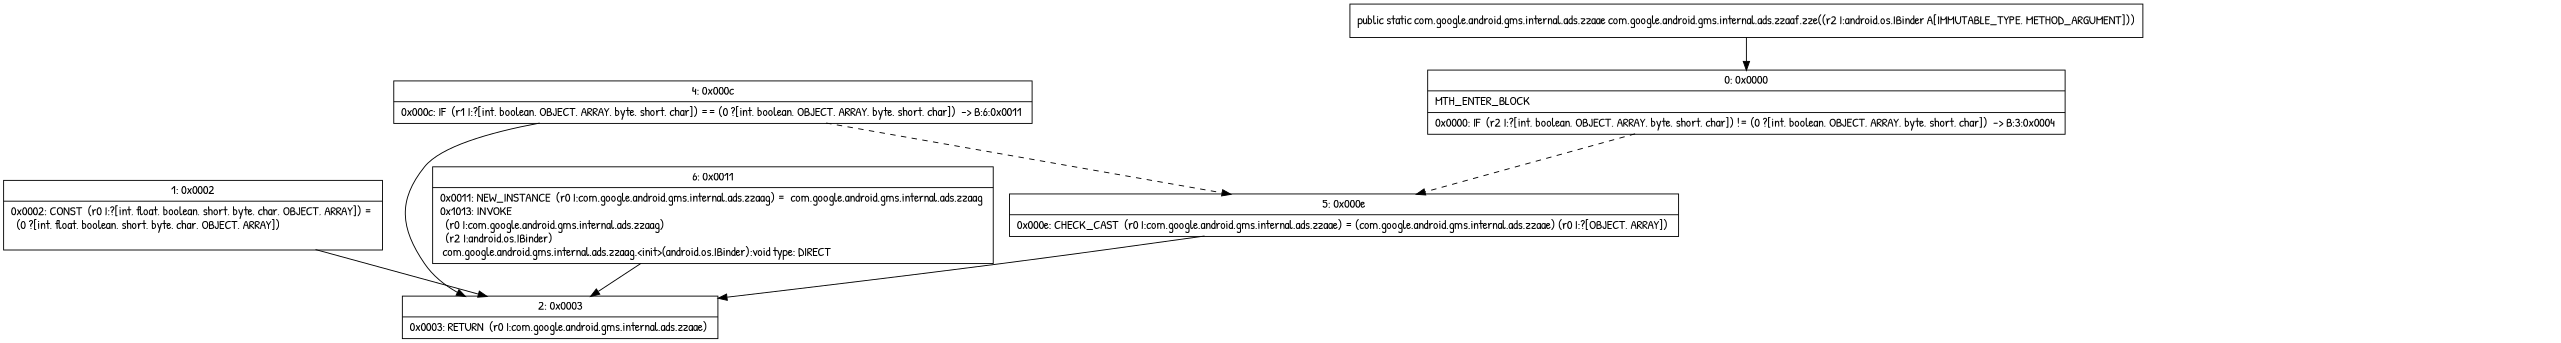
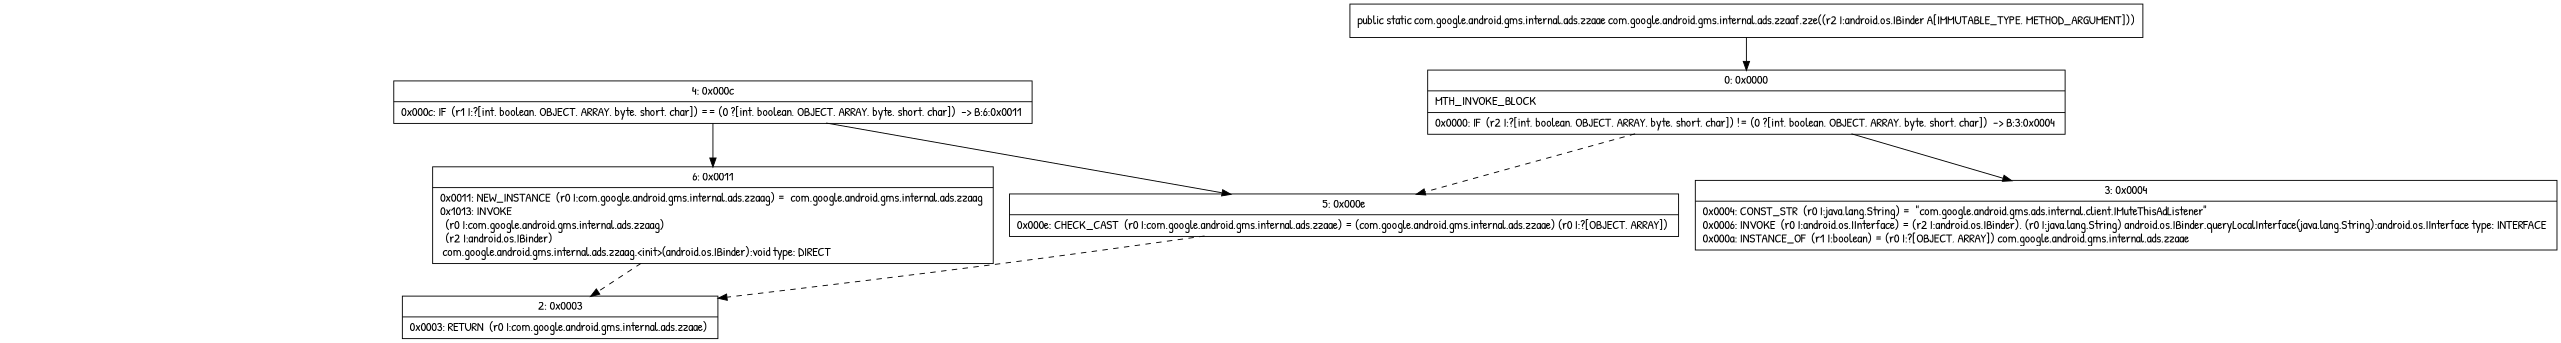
  digraph {
    fontname="Patrick Hand"
    node [fontname="Patrick Hand" shape=record]
    edge [fontname="Patrick Hand"]
-   n1 [label="{0\:\ 0x0000|MTH_ENTER_BLOCK\l|0x0000: IF  (r2 I:?[int, boolean, OBJECT, ARRAY, byte, short, char]) != (0 ?[int, boolean, OBJECT, ARRAY, byte, short, char])  \-\> B:3:0x0004 \l}"]
+   n1 [label="{0\:\ 0x0000|MTH_INVOKE_BLOCK\l|0x0000: IF  (r2 I:?[int, boolean, OBJECT, ARRAY, byte, short, char]) != (0 ?[int, boolean, OBJECT, ARRAY, byte, short, char])  \-\> B:3:0x0004 \l}"]
+   n2 [label="{3\:\ 0x0004|0x0004: CONST_STR  (r0 I:java.lang.String) =  \"com.google.android.gms.ads.internal.client.IMuteThisAdListener\" \l0x0006: INVOKE  (r0 I:android.os.IInterface) = (r2 I:android.os.IBinder), (r0 I:java.lang.String) android.os.IBinder.queryLocalInterface(java.lang.String):android.os.IInterface type: INTERFACE \l0x000a: INSTANCE_OF  (r1 I:boolean) = (r0 I:?[OBJECT, ARRAY]) com.google.android.gms.internal.ads.zzaae \l}"]
    n3 [label="{5\:\ 0x000e|0x000e: CHECK_CAST  (r0 I:com.google.android.gms.internal.ads.zzaae) = (com.google.android.gms.internal.ads.zzaae) (r0 I:?[OBJECT, ARRAY]) \l}"]
-   n4 [label="{1\:\ 0x0002|0x0002: CONST  (r0 I:?[int, float, boolean, short, byte, char, OBJECT, ARRAY]) = \l  (0 ?[int, float, boolean, short, byte, char, OBJECT, ARRAY])\l \l}"]
    n5 [label="{2\:\ 0x0003|0x0003: RETURN  (r0 I:com.google.android.gms.internal.ads.zzaae) \l}"]
    n6 [label="{4\:\ 0x000c|0x000c: IF  (r1 I:?[int, boolean, OBJECT, ARRAY, byte, short, char]) == (0 ?[int, boolean, OBJECT, ARRAY, byte, short, char])  \-\> B:6:0x0011 \l}"]
    n7 [label="{6\:\ 0x0011|0x0011: NEW_INSTANCE  (r0 I:com.google.android.gms.internal.ads.zzaag) =  com.google.android.gms.internal.ads.zzaag \l0x1013: INVOKE  \l  (r0 I:com.google.android.gms.internal.ads.zzaag)\l  (r2 I:android.os.IBinder)\l com.google.android.gms.internal.ads.zzaag.\<init\>(android.os.IBinder):void type: DIRECT \l}"]
    n8 [label="{public static com.google.android.gms.internal.ads.zzaae com.google.android.gms.internal.ads.zzaaf.zze((r2 I:android.os.IBinder A[IMMUTABLE_TYPE, METHOD_ARGUMENT])) }"]
+   n1 -> n2
    n1 -> n3 [style=dashed]
-   n3 -> n5
-   n4 -> n5
-   n6 -> n3 [style=dashed]
-   n6 -> n5
-   n7 -> n5
+   n3 -> n5 [style=dashed]
+   n6 -> n3 [style=solid]
+   n6 -> n7
+   n7 -> n5 [style=dashed]
    n8 -> n1
  }
